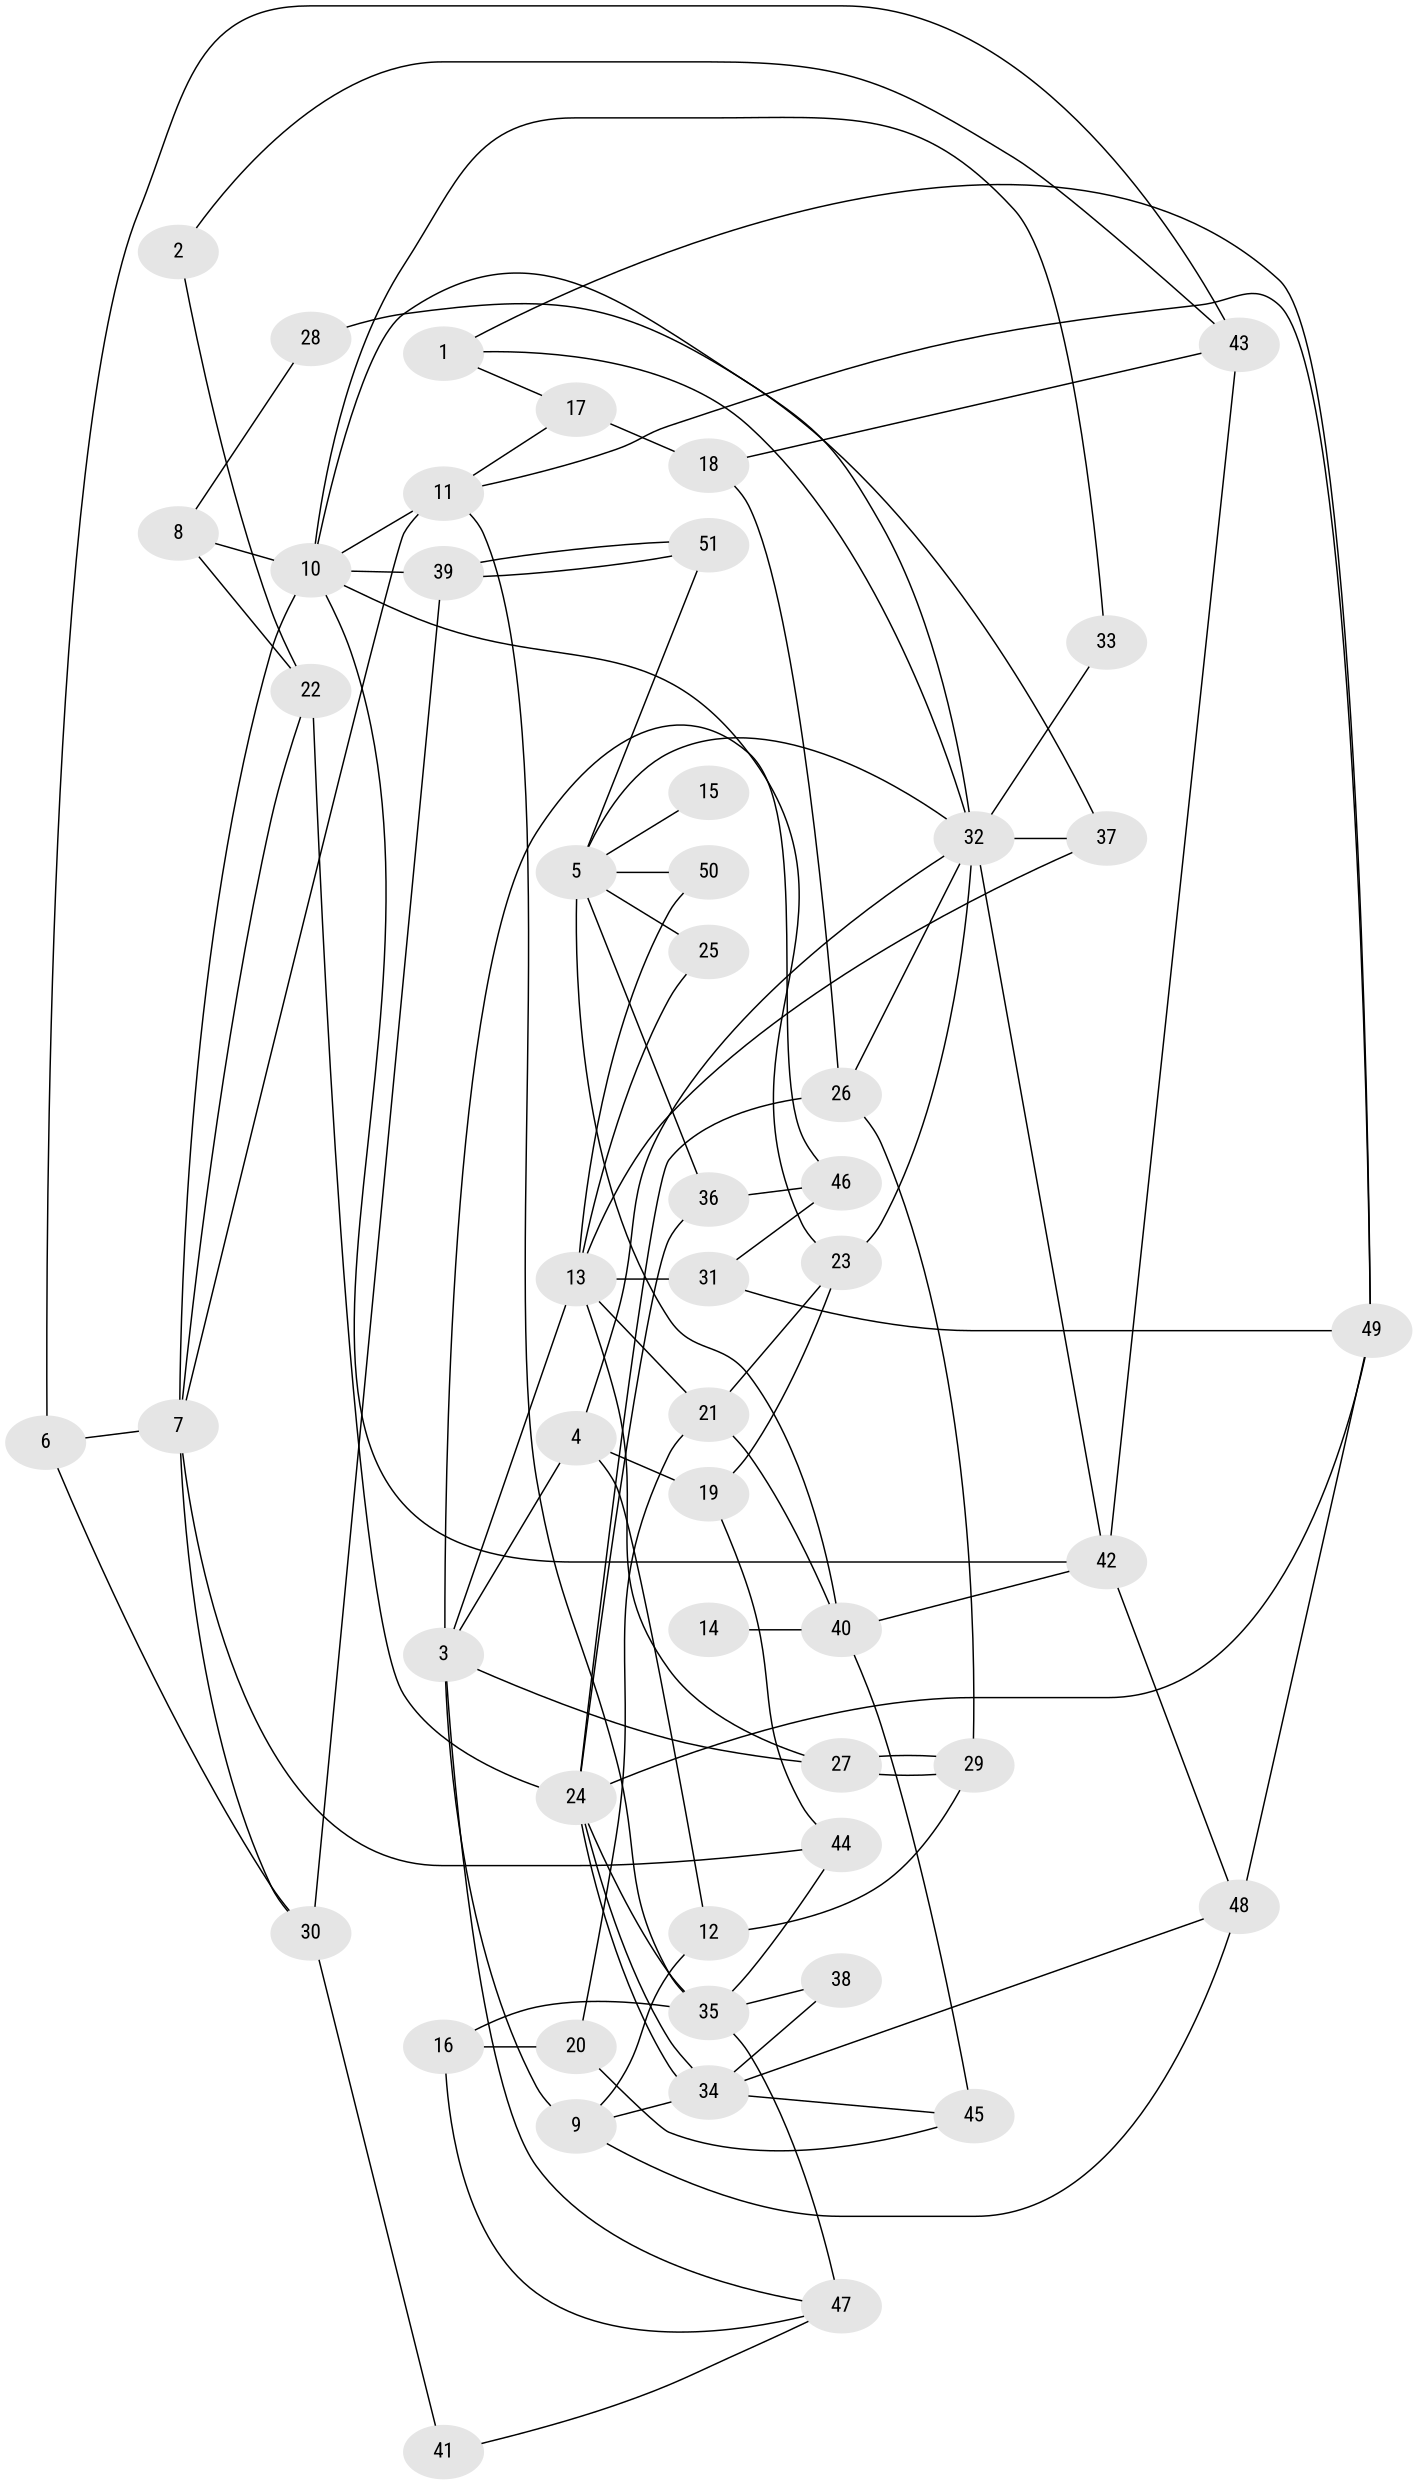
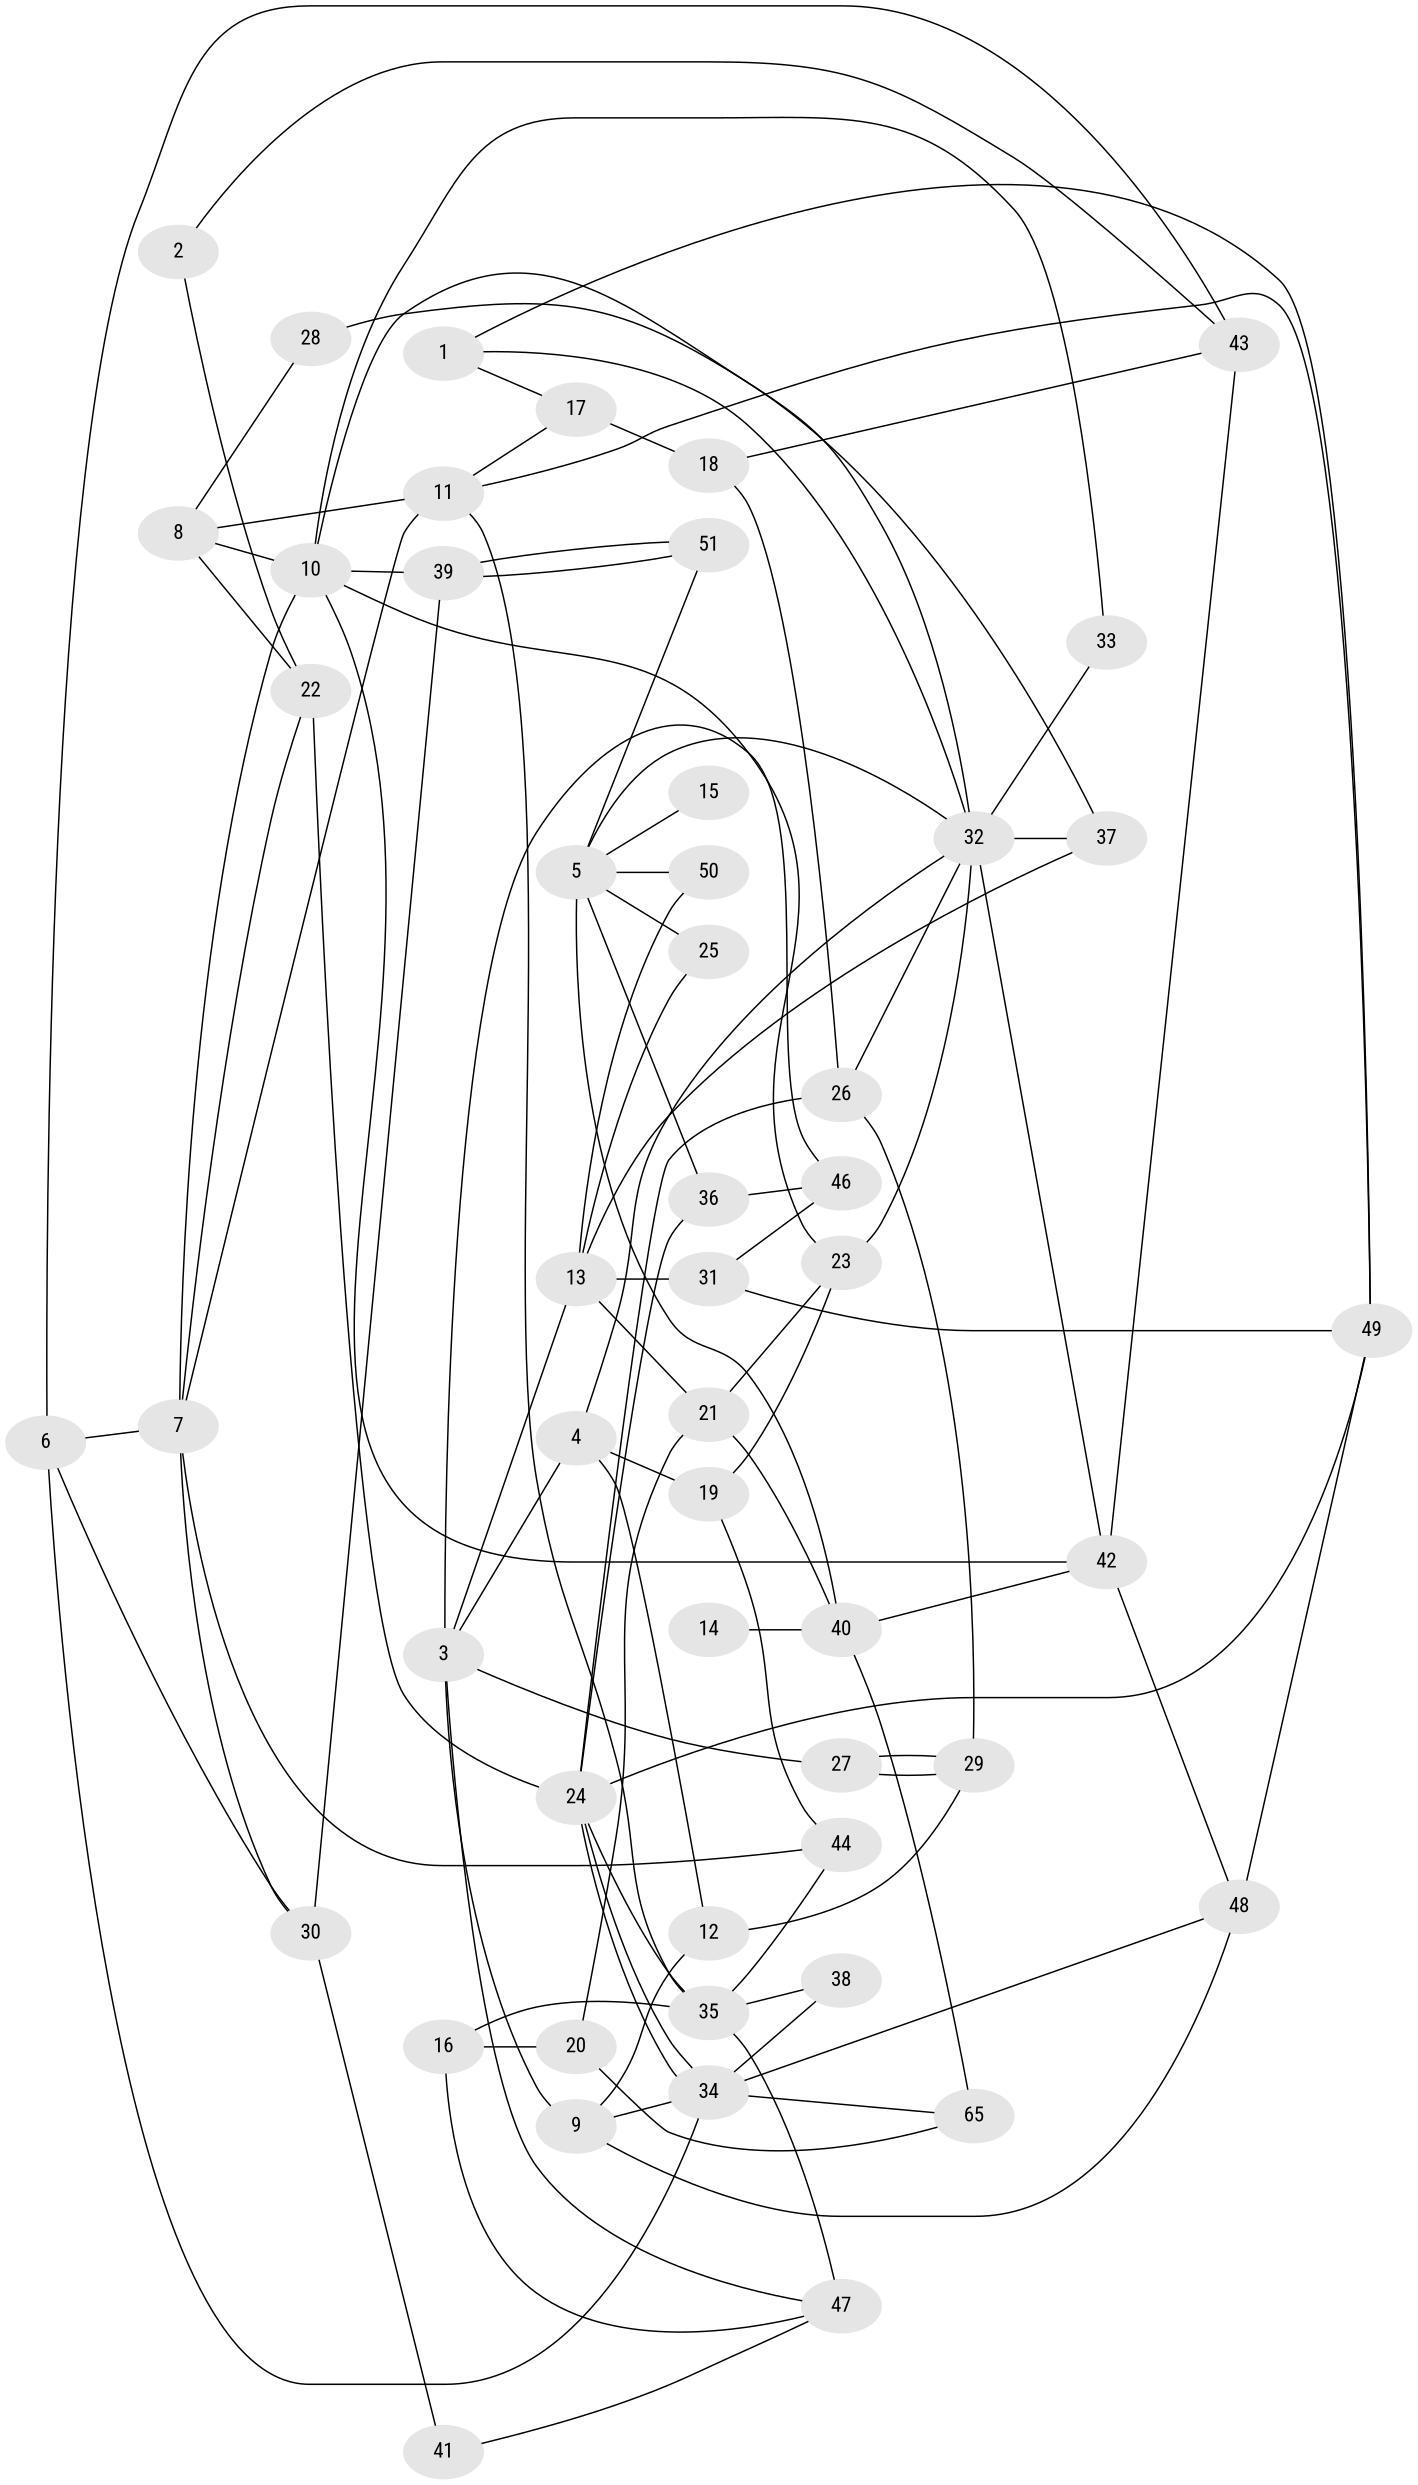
  graph {
    fontname="Roboto Condensed"
    rankdir=LR
    node [color=gray90 fontname="Roboto Condensed" style=filled]
    edge [fontname="Roboto Condensed"]
    1
    17
    32
    49
    18
    33
    37
    42
    2
    22
    43
    24
    3
    4
    9
    13
    27
    46
    47
    12
    19
    34
    48
    25
    50
    21
    31
    29
    44
    23
    5
    15
    36
    40
    51
-   45
+   45 [label=65]
    6
    7
    30
    10
    11
    39
    41
    38
    35
    8
    28
    14
    26
    16
    20
    1 -- 17
    1 -- 32
    1 -- 49
    17 -- 18
    32 -- 33
    32 -- 37
    32 -- 42
    18 -- 43
    18 -- 26
    42 -- 43
    42 -- 48
    2 -- 22
    2 -- 43
    22 -- 24
    24 -- 49
    24 -- 34
    24 -- 34
    24 -- 36
    24 -- 35
    24 -- 26
    3 -- 4
    3 -- 9
    3 -- 13
    3 -- 27
    3 -- 46
    3 -- 47
    4 -- 32
    4 -- 12
    4 -- 19
    9 -- 12
    9 -- 34
    9 -- 48
    13 -- 37
-   13 -- 27
    13 -- 25
    13 -- 50
    13 -- 21
    13 -- 31
    27 -- 29
    27 -- 29
    12 -- 29
    19 -- 44
    19 -- 23
    34 -- 48
    34 -- 45
    34 -- 38
    48 -- 49
    21 -- 23
    21 -- 40
    31 -- 49
    31 -- 46
    23 -- 32
    5 -- 32
    5 -- 25
    5 -- 50
    5 -- 15
    5 -- 36
    5 -- 40
    5 -- 51
    36 -- 46
    40 -- 42
    40 -- 45
    6 -- 43
+   6 -- 34
    6 -- 7
    6 -- 30
    7 -- 22
    7 -- 44
    7 -- 30
    7 -- 10
    7 -- 11
    30 -- 39
    30 -- 41
    10 -- 33
    10 -- 37
    10 -- 42
    10 -- 23
-   10 -- 11
+   8 -- 11
    10 -- 39
    11 -- 17
    11 -- 49
    11 -- 35
    39 -- 51
    39 -- 51
    41 -- 47
    35 -- 47
    35 -- 44
    35 -- 38
    8 -- 22
    8 -- 10
    8 -- 28
    28 -- 32
    14 -- 40
    26 -- 32
    26 -- 29
    16 -- 47
    16 -- 35
    16 -- 20
    20 -- 21
    20 -- 45
  }
